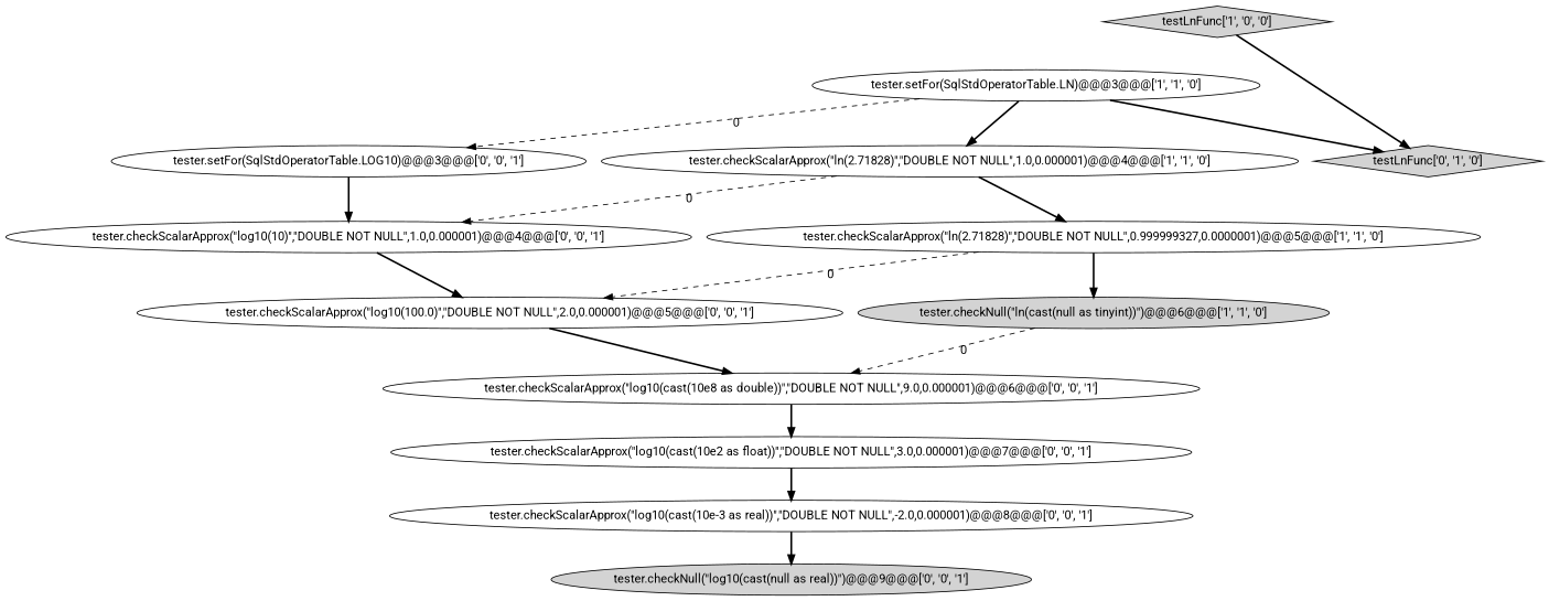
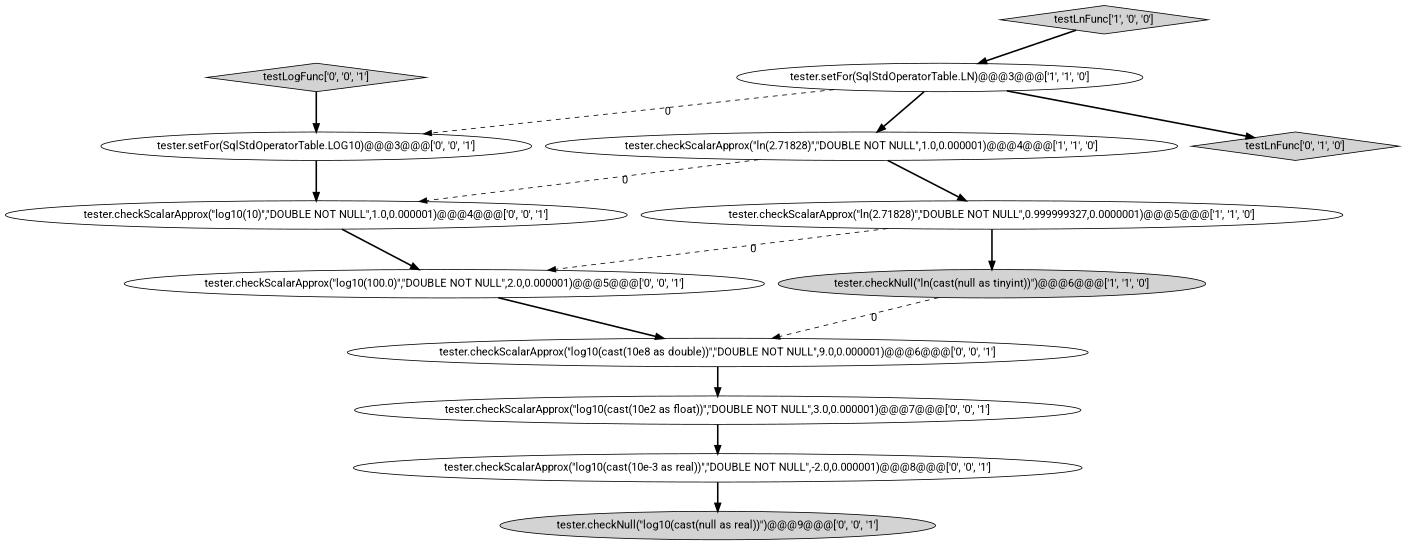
  digraph {
    fontname=Roboto
    node [fillcolor=white fontname=Roboto shape=ellipse style=filled]
    edge [fontname=Roboto style=bold]
    n1 [label="tester.setFor(SqlStdOperatorTable.LOG10)@@@3@@@['0', '0', '1']"]
    n2 [label="tester.checkScalarApprox(\"log10(10)\",\"DOUBLE NOT NULL\",1.0,0.000001)@@@4@@@['0', '0', '1']"]
    n3 [label="tester.checkScalarApprox(\"log10(100.0)\",\"DOUBLE NOT NULL\",2.0,0.000001)@@@5@@@['0', '0', '1']"]
    n4 [label="tester.checkScalarApprox(\"log10(cast(10e8 as double))\",\"DOUBLE NOT NULL\",9.0,0.000001)@@@6@@@['0', '0', '1']"]
    n5 [label="tester.checkScalarApprox(\"log10(cast(10e2 as float))\",\"DOUBLE NOT NULL\",3.0,0.000001)@@@7@@@['0', '0', '1']"]
    n6 [label="tester.checkScalarApprox(\"log10(cast(10e-3 as real))\",\"DOUBLE NOT NULL\",-2.0,0.000001)@@@8@@@['0', '0', '1']"]
    n7 [fillcolor=lightgray label="testLnFunc['1', '0', '0']" shape=diamond]
    n8 [label="tester.setFor(SqlStdOperatorTable.LN)@@@3@@@['1', '1', '0']"]
    n9 [label="tester.checkScalarApprox(\"ln(2.71828)\",\"DOUBLE NOT NULL\",1.0,0.000001)@@@4@@@['1', '1', '0']"]
    n10 [fillcolor=lightgray label="testLnFunc['0', '1', '0']" shape=diamond]
    n11 [fillcolor=lightgray label="tester.checkNull(\"log10(cast(null as real))\")@@@9@@@['0', '0', '1']"]
    n12 [label="tester.checkScalarApprox(\"ln(2.71828)\",\"DOUBLE NOT NULL\",0.999999327,0.0000001)@@@5@@@['1', '1', '0']"]
    n13 [fillcolor=lightgray label="tester.checkNull(\"ln(cast(null as tinyint))\")@@@6@@@['1', '1', '0']"]
+   n14 [fillcolor=lightgray label="testLogFunc['0', '0', '1']" shape=diamond]
    n1 -> n2
    n2 -> n3
    n3 -> n4
    n4 -> n5
    n5 -> n6
    n6 -> n11
-   n7 -> n10
+   n7 -> n8
    n8 -> n1 [label=0 style=dashed]
    n8 -> n9
    n8 -> n10
    n9 -> n2 [label=0 style=dashed]
    n9 -> n12
    n12 -> n3 [label=0 style=dashed]
    n12 -> n13
    n13 -> n4 [label=0 style=dashed]
+   n14 -> n1
  }
